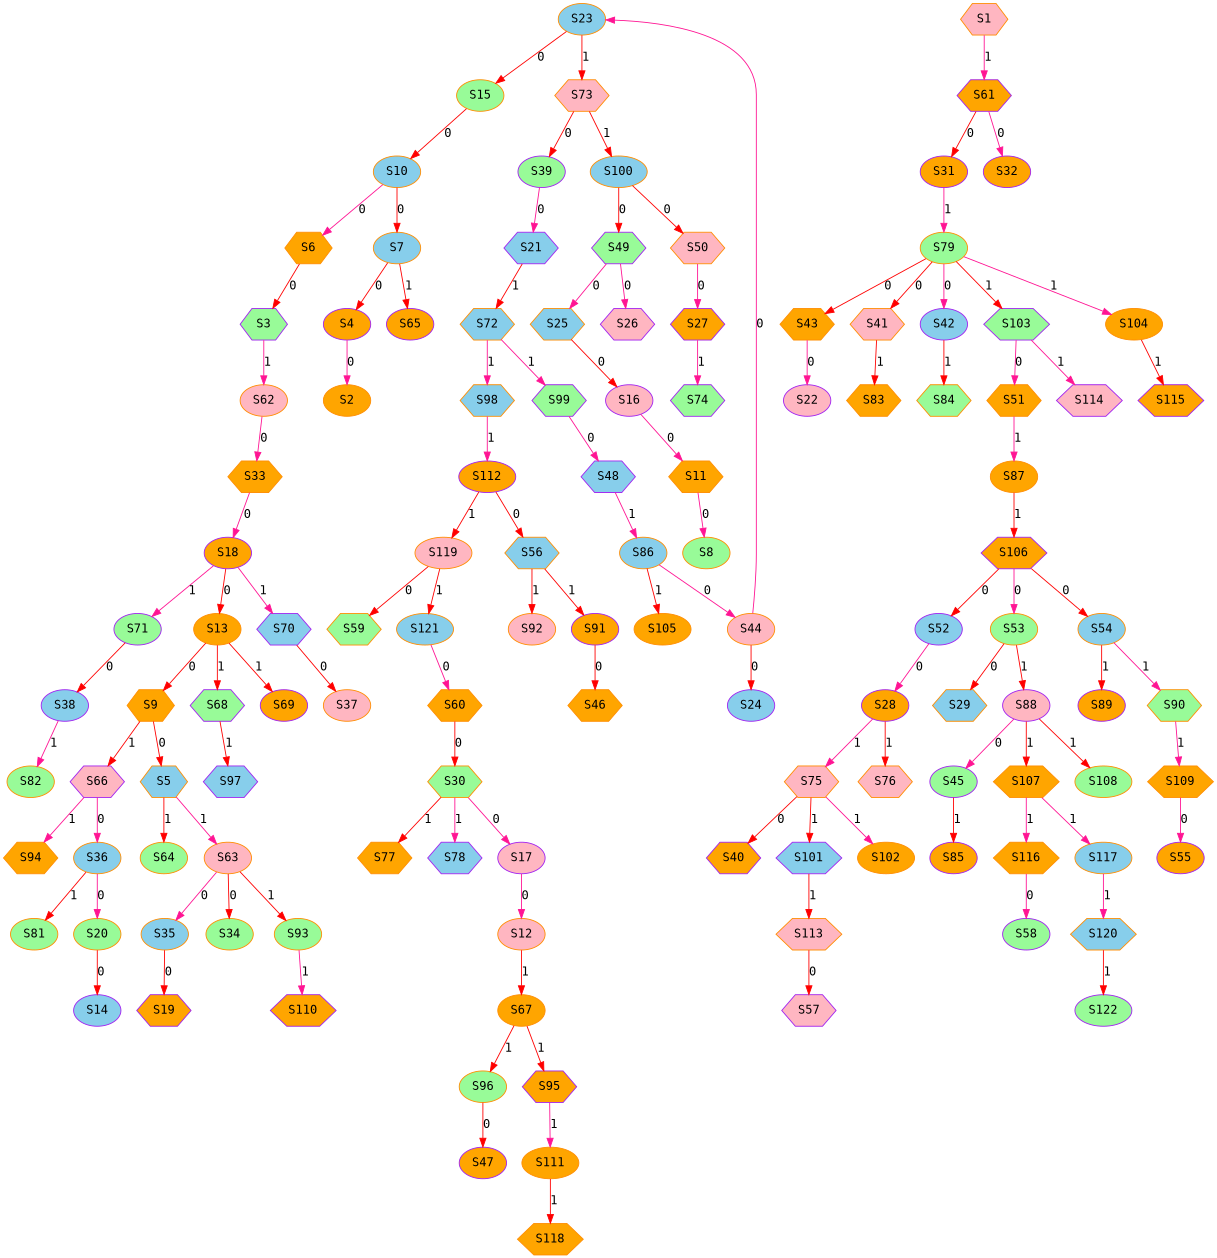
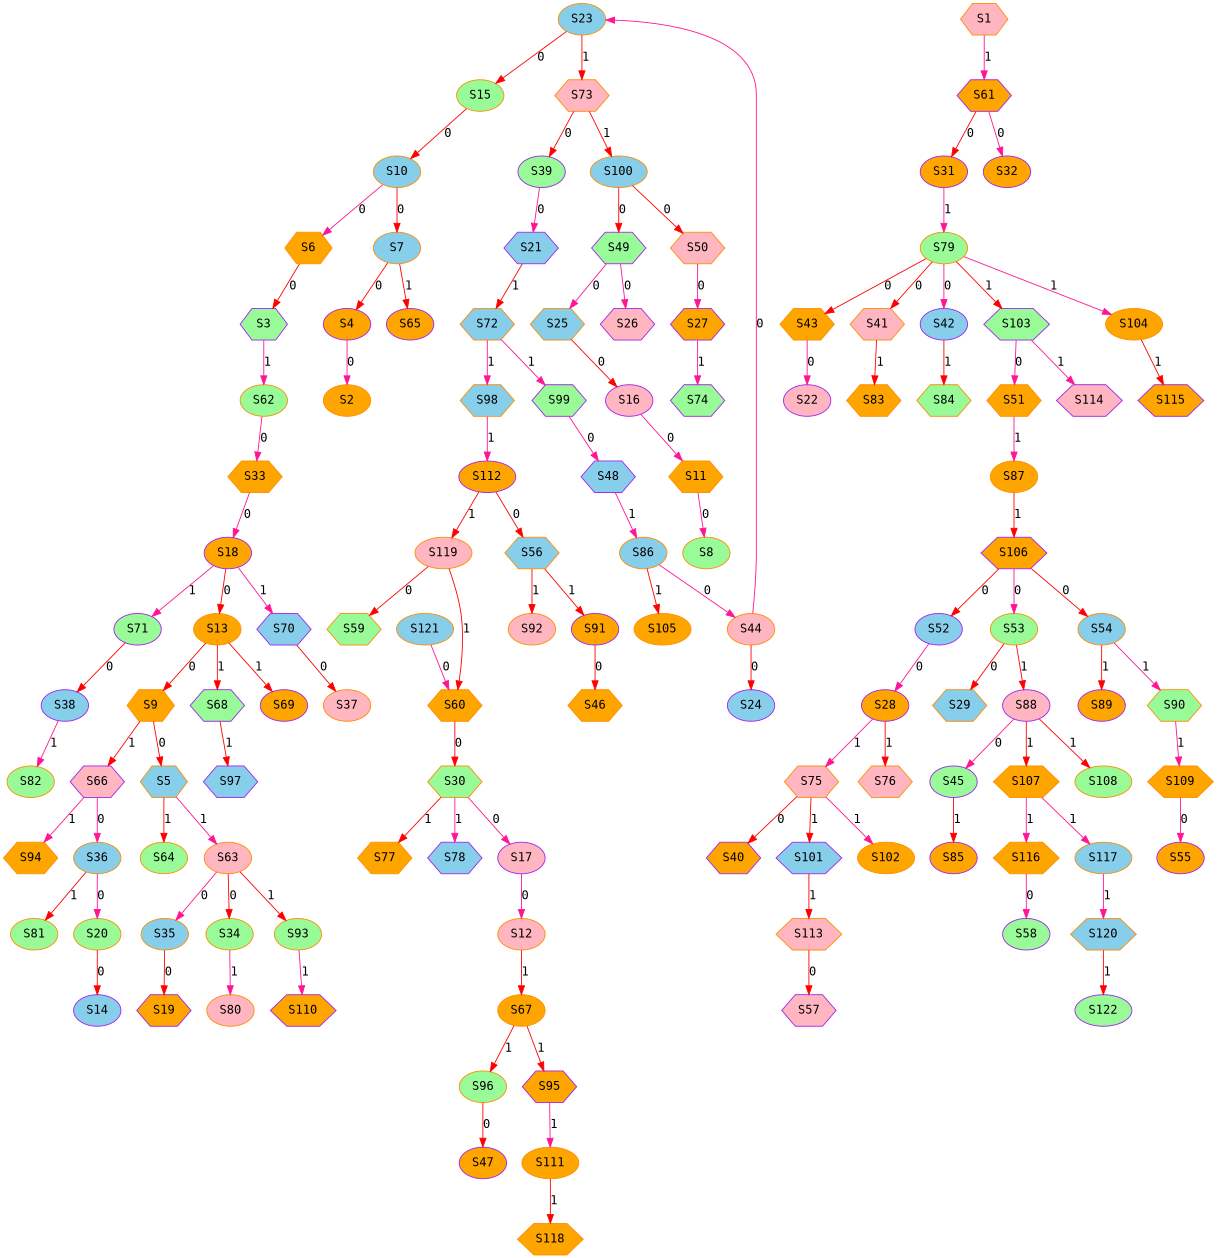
  strict digraph {
    fontname="DejaVu Sans Mono"
    node [color=darkorange fillcolor=orange fontname="DejaVu Sans Mono" shape=ellipse style=filled]
    edge [color=red fontname="DejaVu Sans Mono"]
    S4 [color=purple]
    S2
    S6 [shape=hexagon]
    S3 [color=purple fillcolor=palegreen shape=hexagon]
-   S62 [fillcolor=lightpink]
+   S62 [fillcolor=palegreen]
    S33 [shape=hexagon]
    S7 [fillcolor=skyblue]
    S65 [color=purple]
    S9 [shape=hexagon]
    S5 [fillcolor=skyblue shape=hexagon]
    S66 [color=purple fillcolor=lightpink shape=hexagon]
    S63 [fillcolor=lightpink]
    S64 [fillcolor=palegreen]
    S36 [fillcolor=skyblue]
    S94 [shape=hexagon]
    S35 [fillcolor=skyblue]
    S34 [fillcolor=palegreen]
    S93 [fillcolor=palegreen]
    S10 [fillcolor=skyblue]
    S11 [shape=hexagon]
    S8 [fillcolor=palegreen]
    S13
    S68 [color=purple fillcolor=palegreen shape=hexagon]
    S69 [color=purple]
    S97 [color=purple fillcolor=skyblue shape=hexagon]
    S15 [fillcolor=palegreen]
    S16 [color=purple fillcolor=lightpink]
    S17 [color=purple fillcolor=lightpink]
    S12 [fillcolor=lightpink]
    S67
    S96 [fillcolor=palegreen]
    S95 [color=purple shape=hexagon]
    S18 [color=purple]
    S70 [color=purple fillcolor=skyblue shape=hexagon]
    S71 [color=purple fillcolor=palegreen]
    S37 [fillcolor=lightpink]
    S38 [color=purple fillcolor=skyblue]
    S20 [fillcolor=palegreen]
    S14 [color=purple fillcolor=skyblue]
    S23 [fillcolor=skyblue]
    S73 [fillcolor=lightpink shape=hexagon]
    S39 [color=purple fillcolor=palegreen]
    S100 [fillcolor=skyblue]
    S25 [fillcolor=skyblue shape=hexagon]
    S30 [fillcolor=palegreen shape=hexagon]
    S77 [shape=hexagon]
    S78 [color=purple fillcolor=skyblue shape=hexagon]
    S19 [color=purple shape=hexagon]
    S81 [fillcolor=palegreen]
    S21 [color=purple fillcolor=skyblue shape=hexagon]
    S72 [fillcolor=skyblue shape=hexagon]
    S99 [color=purple fillcolor=palegreen shape=hexagon]
    S98 [fillcolor=skyblue shape=hexagon]
    S43 [shape=hexagon]
    S22 [color=purple fillcolor=lightpink]
    S44 [fillcolor=lightpink]
    S24 [color=purple fillcolor=skyblue]
    S49 [color=purple fillcolor=palegreen shape=hexagon]
    S26 [color=purple fillcolor=lightpink shape=hexagon]
    S50 [fillcolor=lightpink shape=hexagon]
    S27 [color=purple shape=hexagon]
    S74 [color=purple fillcolor=palegreen shape=hexagon]
    S52 [color=purple fillcolor=skyblue]
    S28 [color=purple]
    S75 [fillcolor=lightpink shape=hexagon]
    S76 [fillcolor=lightpink shape=hexagon]
    S40 [color=purple shape=hexagon]
    S101 [color=purple fillcolor=skyblue shape=hexagon]
    S102
    S53 [fillcolor=palegreen]
    S29 [fillcolor=skyblue shape=hexagon]
    S88 [color=purple fillcolor=lightpink]
    S45 [color=purple fillcolor=palegreen]
    S107 [shape=hexagon]
    S108 [fillcolor=palegreen]
    S60 [shape=hexagon]
    S61 [color=purple shape=hexagon]
    S31 [color=purple]
    S32 [color=purple]
    S79 [fillcolor=palegreen]
    S41 [fillcolor=lightpink shape=hexagon]
    S42 [color=purple fillcolor=skyblue]
    S103 [color=purple fillcolor=palegreen shape=hexagon]
    S104
+   S80 [fillcolor=lightpink]
    S110 [color=purple shape=hexagon]
    S82 [fillcolor=palegreen]
    S113 [fillcolor=lightpink shape=hexagon]
    S83 [shape=hexagon]
    S84 [fillcolor=palegreen shape=hexagon]
    S51 [shape=hexagon]
    S114 [color=purple fillcolor=lightpink shape=hexagon]
    S115 [color=purple shape=hexagon]
    S86 [fillcolor=skyblue]
    S105
    S85 [color=purple]
    S116 [shape=hexagon]
    S117 [fillcolor=skyblue]
    S91 [color=purple]
    S46 [shape=hexagon]
    S47 [color=purple]
    S48 [color=purple fillcolor=skyblue shape=hexagon]
    S87
    S106 [color=purple shape=hexagon]
    S54 [fillcolor=skyblue]
    S89 [color=purple]
    S90 [fillcolor=palegreen shape=hexagon]
    S109 [shape=hexagon]
    S55 [color=purple]
    S112 [color=purple]
    S56 [fillcolor=skyblue shape=hexagon]
    S119 [fillcolor=lightpink]
    S92 [fillcolor=lightpink]
    S59 [fillcolor=palegreen shape=hexagon]
    S121 [fillcolor=skyblue]
    S57 [color=purple fillcolor=lightpink shape=hexagon]
    S58 [color=purple fillcolor=palegreen]
    S1 [fillcolor=lightpink shape=hexagon]
    S111
    S118 [shape=hexagon]
    S120 [fillcolor=skyblue shape=hexagon]
    S122 [color=purple fillcolor=palegreen]
    S4 -> S2 [color=deeppink label=0]
    S6 -> S3 [label=0]
    S3 -> S62 [color=deeppink label=1]
    S62 -> S33 [color=deeppink label=0]
    S33 -> S18 [color=deeppink label=0]
    S7 -> S4 [label=0]
    S7 -> S65 [label=1]
    S9 -> S5 [label=0]
    S9 -> S66 [label=1]
    S5 -> S63 [color=deeppink label=1]
    S5 -> S64 [label=1]
    S66 -> S36 [color=deeppink label=0]
    S66 -> S94 [color=deeppink label=1]
    S63 -> S35 [color=deeppink label=0]
    S63 -> S34 [label=0]
    S63 -> S93 [label=1]
    S36 -> S20 [color=deeppink label=0]
    S36 -> S81 [label=1]
    S35 -> S19 [label=0]
+   S34 -> S80 [color=deeppink label=1]
    S93 -> S110 [color=deeppink label=1]
    S10 -> S6 [color=deeppink label=0]
    S10 -> S7 [label=0]
    S11 -> S8 [color=deeppink label=0]
    S13 -> S9 [label=0]
    S13 -> S68 [label=1]
    S13 -> S69 [label=1]
    S68 -> S97 [label=1]
    S15 -> S10 [label=0]
    S16 -> S11 [color=deeppink label=0]
    S17 -> S12 [color=deeppink label=0]
    S12 -> S67 [label=1]
    S67 -> S96 [label=1]
    S67 -> S95 [label=1]
    S96 -> S47 [label=0]
    S95 -> S111 [color=deeppink label=1]
    S18 -> S13 [label=0]
    S18 -> S70 [color=deeppink label=1]
    S18 -> S71 [color=deeppink label=1]
    S70 -> S37 [label=0]
    S71 -> S38 [label=0]
    S38 -> S82 [color=deeppink label=1]
    S20 -> S14 [label=0]
    S23 -> S15 [label=0]
    S23 -> S73 [label=1]
    S73 -> S39 [label=0]
    S73 -> S100 [label=1]
    S39 -> S21 [color=deeppink label=0]
    S100 -> S49 [label=0]
    S100 -> S50 [label=0]
    S25 -> S16 [label=0]
    S30 -> S17 [color=deeppink label=0]
    S30 -> S77 [label=1]
    S30 -> S78 [color=deeppink label=1]
    S21 -> S72 [label=1]
    S72 -> S99 [color=deeppink label=1]
    S72 -> S98 [color=deeppink label=1]
    S99 -> S48 [color=deeppink label=0]
    S98 -> S112 [color=deeppink label=1]
    S43 -> S22 [color=deeppink label=0]
    S44 -> S23 [color=deeppink label=0]
    S44 -> S24 [label=0]
    S49 -> S25 [color=deeppink label=0]
    S49 -> S26 [color=deeppink label=0]
    S50 -> S27 [color=deeppink label=0]
    S27 -> S74 [color=deeppink label=1]
    S52 -> S28 [color=deeppink label=0]
    S28 -> S75 [color=deeppink label=1]
    S28 -> S76 [label=1]
    S75 -> S40 [label=0]
    S75 -> S101 [label=1]
    S75 -> S102 [color=deeppink label=1]
    S101 -> S113 [label=1]
    S53 -> S29 [label=0]
    S53 -> S88 [label=1]
    S88 -> S45 [color=deeppink label=0]
    S88 -> S107 [label=1]
    S88 -> S108 [label=1]
    S45 -> S85 [label=1]
    S107 -> S116 [color=deeppink label=1]
    S107 -> S117 [color=deeppink label=1]
    S60 -> S30 [label=0]
    S61 -> S31 [label=0]
    S61 -> S32 [color=deeppink label=0]
    S31 -> S79 [color=deeppink label=1]
    S79 -> S43 [label=0]
    S79 -> S41 [label=0]
    S79 -> S42 [color=deeppink label=0]
    S79 -> S103 [label=1]
    S79 -> S104 [color=deeppink label=1]
    S41 -> S83 [label=1]
    S42 -> S84 [label=1]
    S103 -> S51 [color=deeppink label=0]
    S103 -> S114 [color=deeppink label=1]
    S104 -> S115 [label=1]
    S113 -> S57 [label=0]
    S51 -> S87 [color=deeppink label=1]
    S86 -> S44 [color=deeppink label=0]
    S86 -> S105 [label=1]
    S116 -> S58 [color=deeppink label=0]
    S117 -> S120 [color=deeppink label=1]
    S91 -> S46 [label=0]
    S48 -> S86 [color=deeppink label=1]
    S87 -> S106 [label=1]
    S106 -> S52 [label=0]
    S106 -> S53 [color=deeppink label=0]
    S106 -> S54 [label=0]
    S54 -> S89 [label=1]
    S54 -> S90 [color=deeppink label=1]
    S90 -> S109 [color=deeppink label=1]
    S109 -> S55 [color=deeppink label=0]
    S112 -> S56 [label=0]
    S112 -> S119 [label=1]
    S56 -> S91 [label=1]
    S56 -> S92 [label=1]
    S119 -> S59 [label=0]
-   S119 -> S121 [label=1]
+   S119 -> S60 [label=1]
    S121 -> S60 [color=deeppink label=0]
    S1 -> S61 [color=deeppink label=1]
    S111 -> S118 [label=1]
    S120 -> S122 [label=1]
  }
